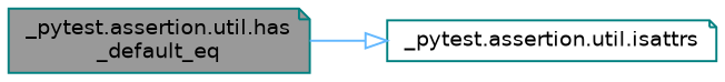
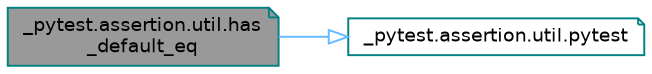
  digraph {
    rankdir=LR
    node [color=teal fontname=Helvetica fontsize=10 shape=note style=filled]
    n1 [fillcolor=grey60 fontcolor=black height=0.2 label="_pytest.assertion.util.has\l_default_eq" width=0.4]
-   n2 [fillcolor=white height=0.2 label="_pytest.assertion.util.isattrs" width=0.4]
+   n2 [fillcolor=white height=0.2 label="_pytest.assertion.util.pytest" width=0.4]
    n1 -> n2 [color=steelblue1 fontname=Helvetica fontsize=10 labelfontname=Helvetica labelfontsize=10 style=solid arrowhead=onormal]
  }
